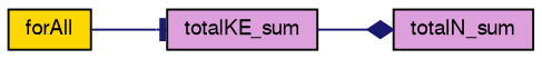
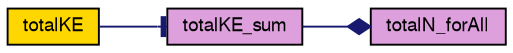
  digraph {
    rankdir=LR
    node [color=black fillcolor=plum fontname=FreeSans fontsize=10 shape=record style=filled]
    edge [color=midnightblue fontname=FreeSans fontsize=10 labelfontname=FreeSans labelfontsize=10 style=solid]
-   n1 [fillcolor=gold fontcolor=black height=0.2 label=forAll width=0.4]
+   n1 [fillcolor=gold fontcolor=black height=0.2 label=totalKE width=0.4]
    n2 [height=0.2 label=totalKE_sum width=0.4]
-   n3 [height=0.2 label=totalN_sum width=0.4]
+   n3 [height=0.2 label=totalN_forAll width=0.4]
    n1 -> n2 [arrowhead=tee]
    n2 -> n3 [arrowhead=diamond]
  }
